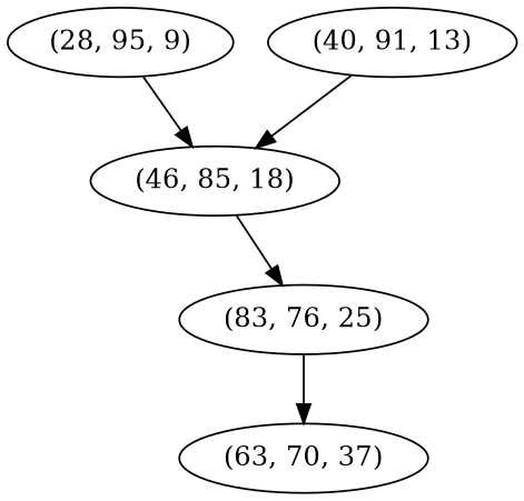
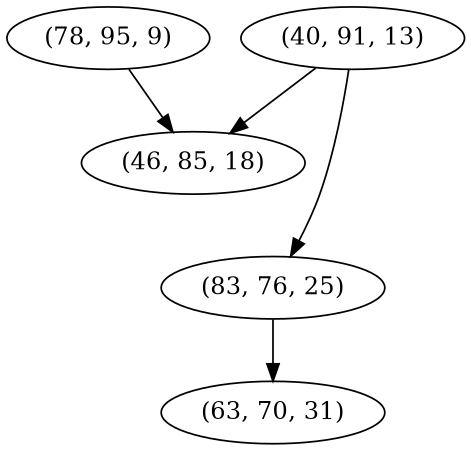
  digraph {
-   "(28, 95, 9)"
+   "(28, 95, 9)" [label="(78, 95, 9)"]
    "(46, 85, 18)"
    "(40, 91, 13)"
    n4 [label="(83, 76, 25)"]
-   "(63, 70, 31)" [label="(63, 70, 37)"]
+   "(63, 70, 31)"
    "(28, 95, 9)" -> "(46, 85, 18)"
-   "(46, 85, 18)" -> n4
+   "(40, 91, 13)" -> n4
    "(40, 91, 13)" -> "(46, 85, 18)"
    n4 -> "(63, 70, 31)"
  }
